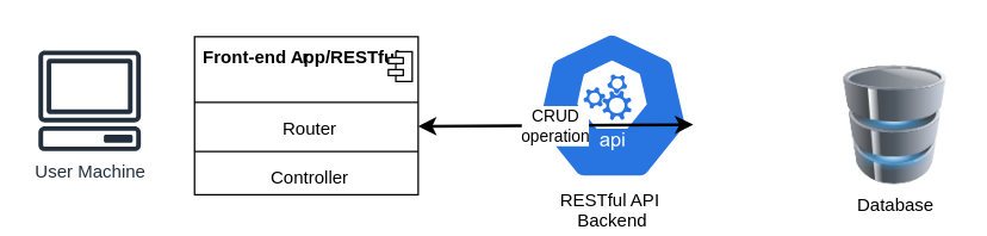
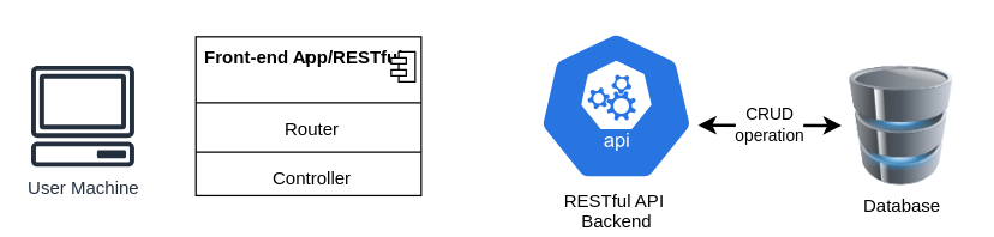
  <mxCell id="0" />
  <mxCell id="1" parent="0" />
  <mxCell id="2" value="r" style="fontStyle=1;align=center;verticalAlign=top;childLayout=stackLayout;horizontal=1;horizontalStack=0;resizeParent=1;resizeParentMax=0;resizeLast=0;marginBottom=0;" parent="1" vertex="1"><mxGeometry x="130" y="24" width="150" height="106" as="geometry" /></mxCell>
  <mxCell id="3" value="&lt;b&gt;Front-end App/RESTful&lt;/b&gt;" style="html=1;align=left;spacingLeft=4;verticalAlign=top;strokeColor=none;fillColor=none;" parent="2" vertex="1"><mxGeometry width="150" height="40" as="geometry" /></mxCell>
  <mxCell id="4" value="" style="shape=module;jettyWidth=10;jettyHeight=4;" parent="3" vertex="1"><mxGeometry x="1" width="16" height="20" relative="1" as="geometry"><mxPoint x="-20" y="10" as="offset" /></mxGeometry></mxCell>
  <mxCell id="5" value="" style="line;strokeWidth=1;fillColor=none;align=left;verticalAlign=middle;spacingTop=-1;spacingLeft=3;spacingRight=3;rotatable=0;labelPosition=right;points=[];portConstraint=eastwest;" parent="2" vertex="1"><mxGeometry y="40" width="150" height="8" as="geometry" /></mxCell>
  <mxCell id="6" value="Router" style="html=1;align=center;spacingLeft=4;verticalAlign=top;strokeColor=none;fillColor=none;" parent="2" vertex="1"><mxGeometry y="48" width="150" height="25" as="geometry" /></mxCell>
  <mxCell id="7" value="" style="line;strokeWidth=1;fillColor=none;align=left;verticalAlign=middle;spacingTop=-1;spacingLeft=3;spacingRight=3;rotatable=0;labelPosition=right;points=[];portConstraint=eastwest;" parent="2" vertex="1"><mxGeometry y="73" width="150" height="8" as="geometry" /></mxCell>
  <mxCell id="8" value="Controller" style="html=1;align=center;spacingLeft=4;verticalAlign=top;strokeColor=none;fillColor=none;" parent="2" vertex="1"><mxGeometry y="81" width="150" height="25" as="geometry" /></mxCell>
  <mxCell id="9" value="Database" style="image;html=1;image=img/lib/clip_art/computers/Database_128x128.png" parent="1" vertex="1"><mxGeometry x="560" y="43.25" width="80" height="80" as="geometry" /></mxCell>
  <mxCell id="10" value="RESTful API&amp;nbsp;&lt;br&gt;Backend" style="sketch=0;html=1;dashed=0;whitespace=wrap;fillColor=#2875E2;strokeColor=#ffffff;points=[[0.005,0.63,0],[0.1,0.2,0],[0.9,0.2,0],[0.5,0,0],[0.995,0.63,0],[0.72,0.99,0],[0.5,1,0],[0.28,0.99,0]];verticalLabelPosition=bottom;align=center;verticalAlign=top;shape=mxgraph.kubernetes.icon;prIcon=api" parent="1" vertex="1"><mxGeometry x="355" y="20" width="110" height="100" as="geometry" /></mxCell>
- <mxCell id="11" value="CRUD&lt;br&gt;operation" style="endArrow=classic;startArrow=classic;html=1;rounded=0;exitX=0.995;exitY=0.63;exitDx=0;exitDy=0;exitPerimeter=0;strokeWidth=2;" parent="1" source="10" target="6" edge="1"><mxGeometry width="50" height="50" relative="1" as="geometry"><mxPoint x="510" y="110" as="sourcePoint" /><mxPoint x="560" y="60" as="targetPoint" /></mxGeometry></mxCell>
- <mxCell id="12" value="User Machine" style="sketch=0;outlineConnect=0;fontColor=#232F3E;gradientColor=none;fillColor=#232F3D;strokeColor=none;dashed=0;verticalLabelPosition=bottom;verticalAlign=top;align=center;html=1;fontSize=12;fontStyle=0;aspect=fixed;pointerEvents=1;shape=mxgraph.aws4.client;" parent="1" vertex="1"><mxGeometry x="25" y="33.25" width="69.28" height="67.5" as="geometry" /></mxCell>
+ <mxCell id="11" value="CRUD&lt;br&gt;operation" style="endArrow=classic;startArrow=classic;html=1;rounded=0;exitX=0.995;exitY=0.63;exitDx=0;exitDy=0;exitPerimeter=0;entryX=0;entryY=0.5;entryDx=0;entryDy=0;strokeWidth=2;" parent="1" source="10" target="9" edge="1"><mxGeometry width="50" height="50" relative="1" as="geometry"><mxPoint x="510" y="110" as="sourcePoint" /><mxPoint x="560" y="60" as="targetPoint" /></mxGeometry></mxCell>
+ <mxCell id="12" value="User Machine" style="sketch=0;outlineConnect=0;fontColor=#232F3E;gradientColor=none;fillColor=#232F3D;strokeColor=none;dashed=0;verticalLabelPosition=bottom;verticalAlign=top;align=center;html=1;fontSize=12;fontStyle=0;aspect=fixed;pointerEvents=1;shape=mxgraph.aws4.client;" parent="1" vertex="1"><mxGeometry x="20" y="43.25" width="69.28" height="67.5" as="geometry" /></mxCell>
